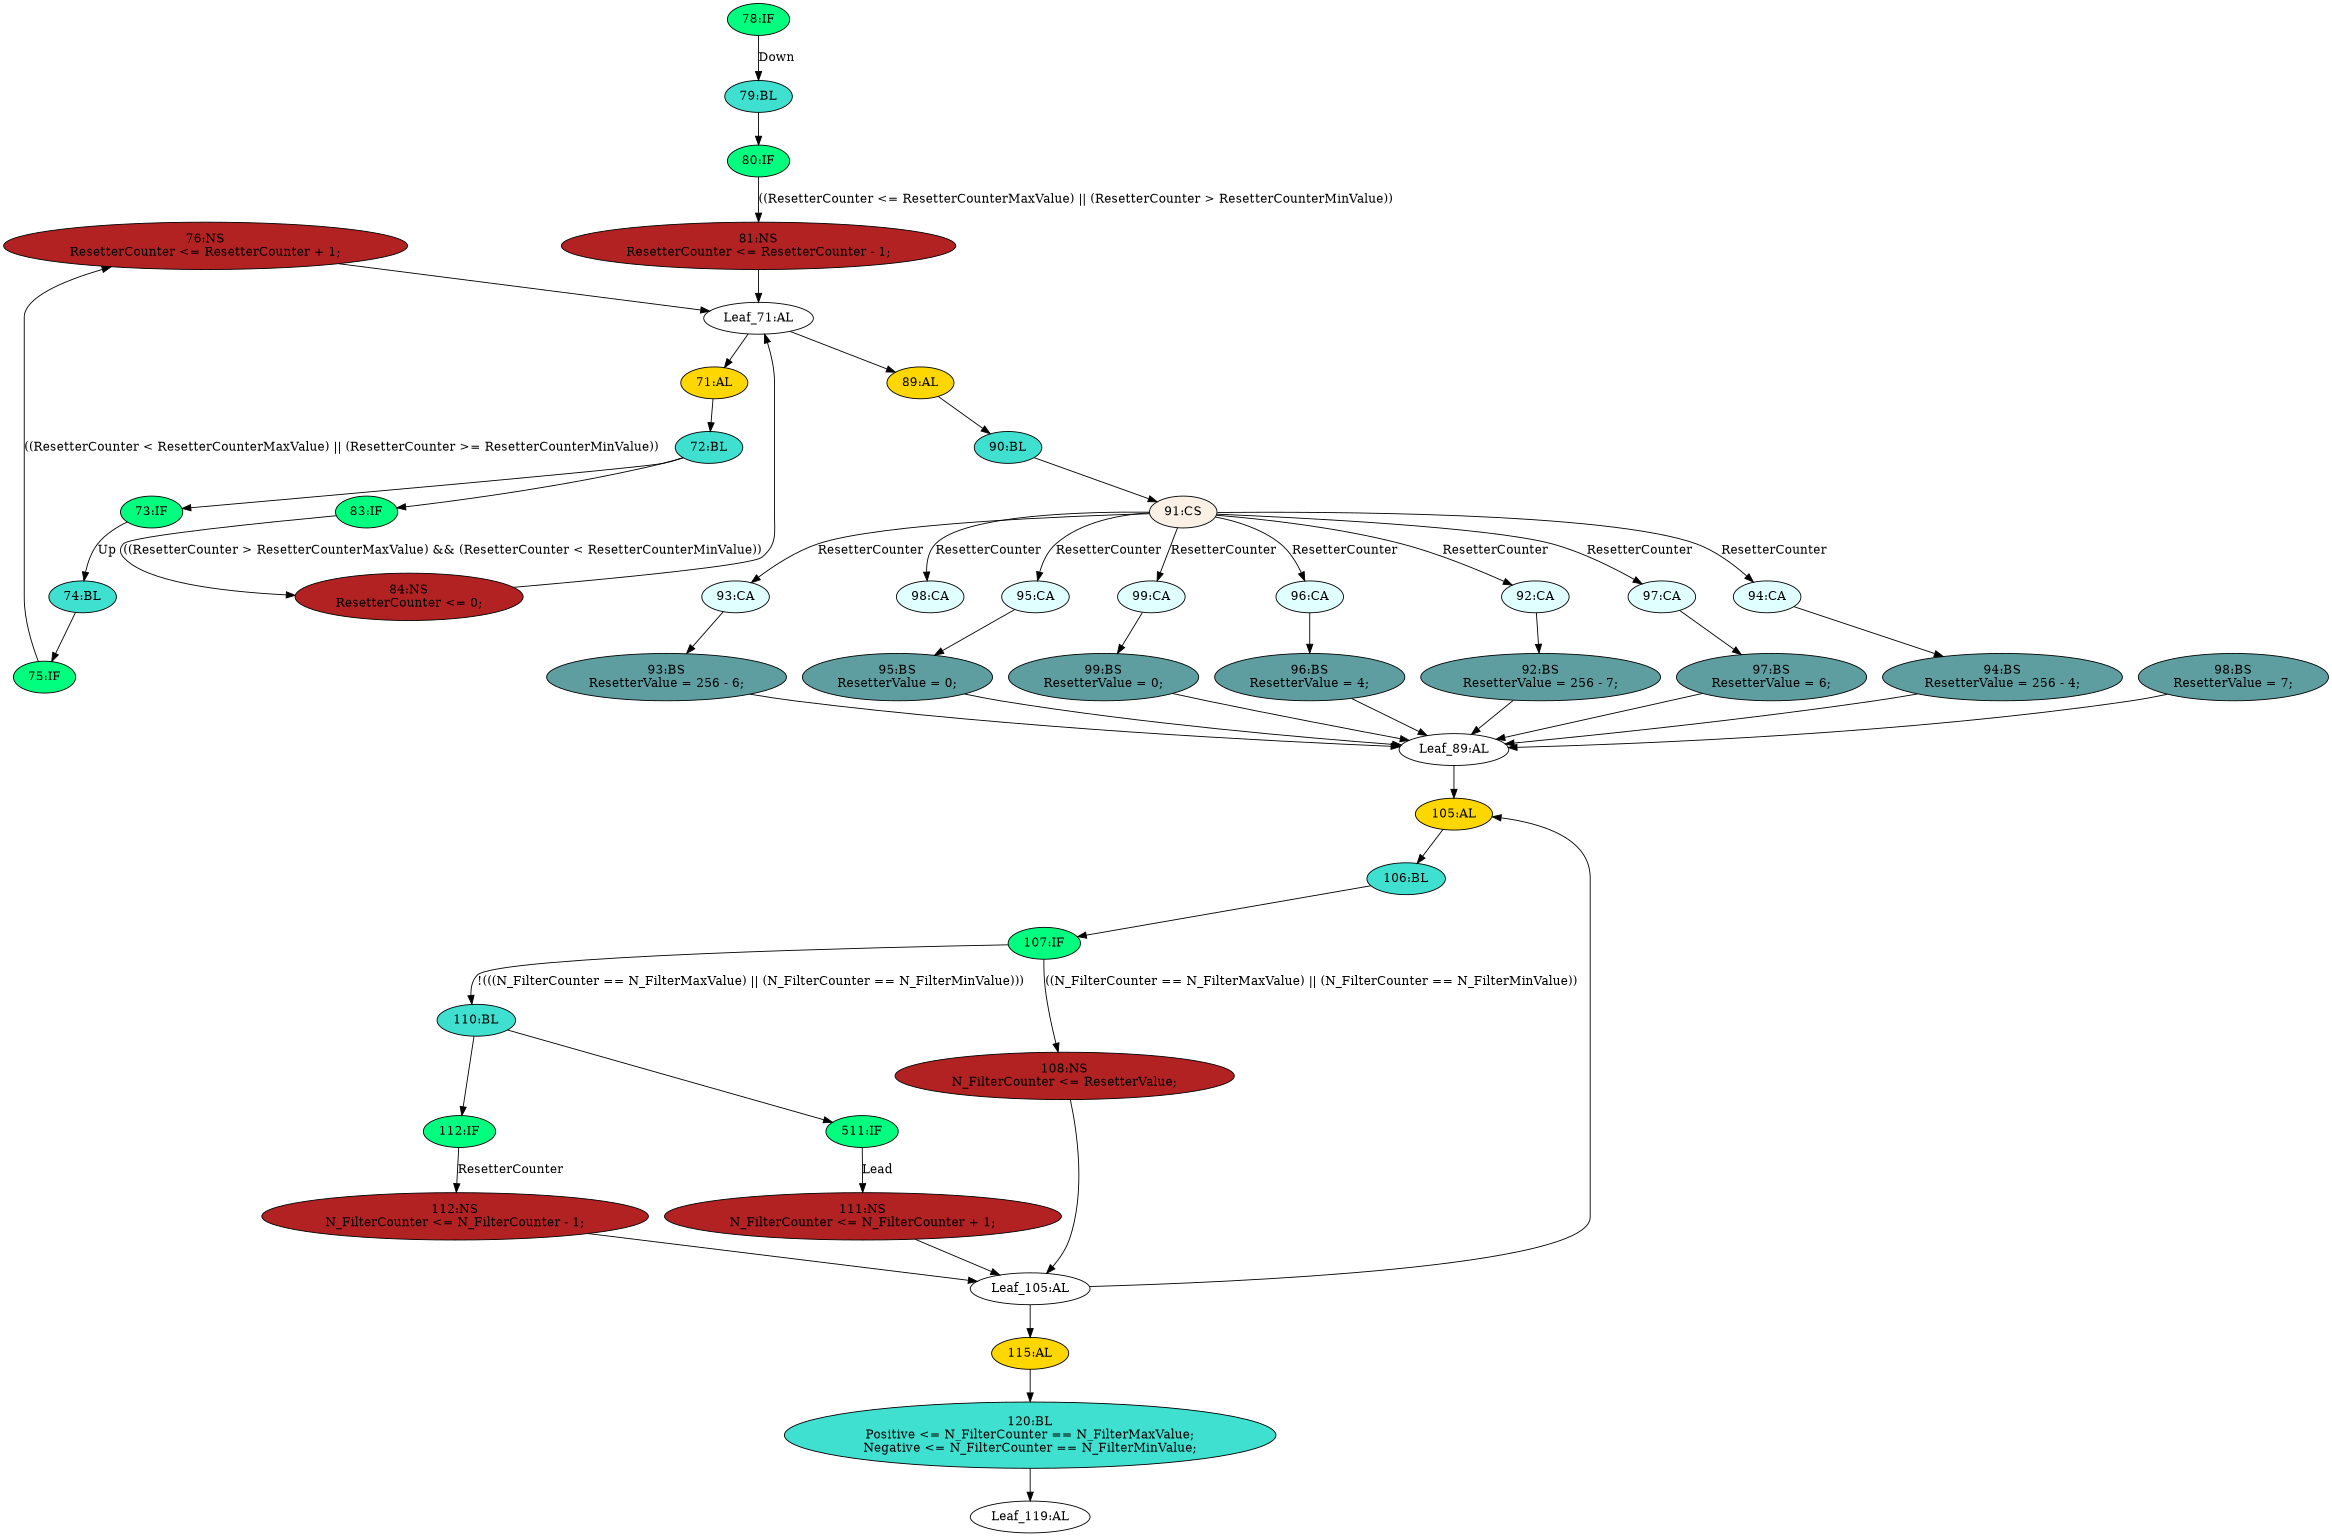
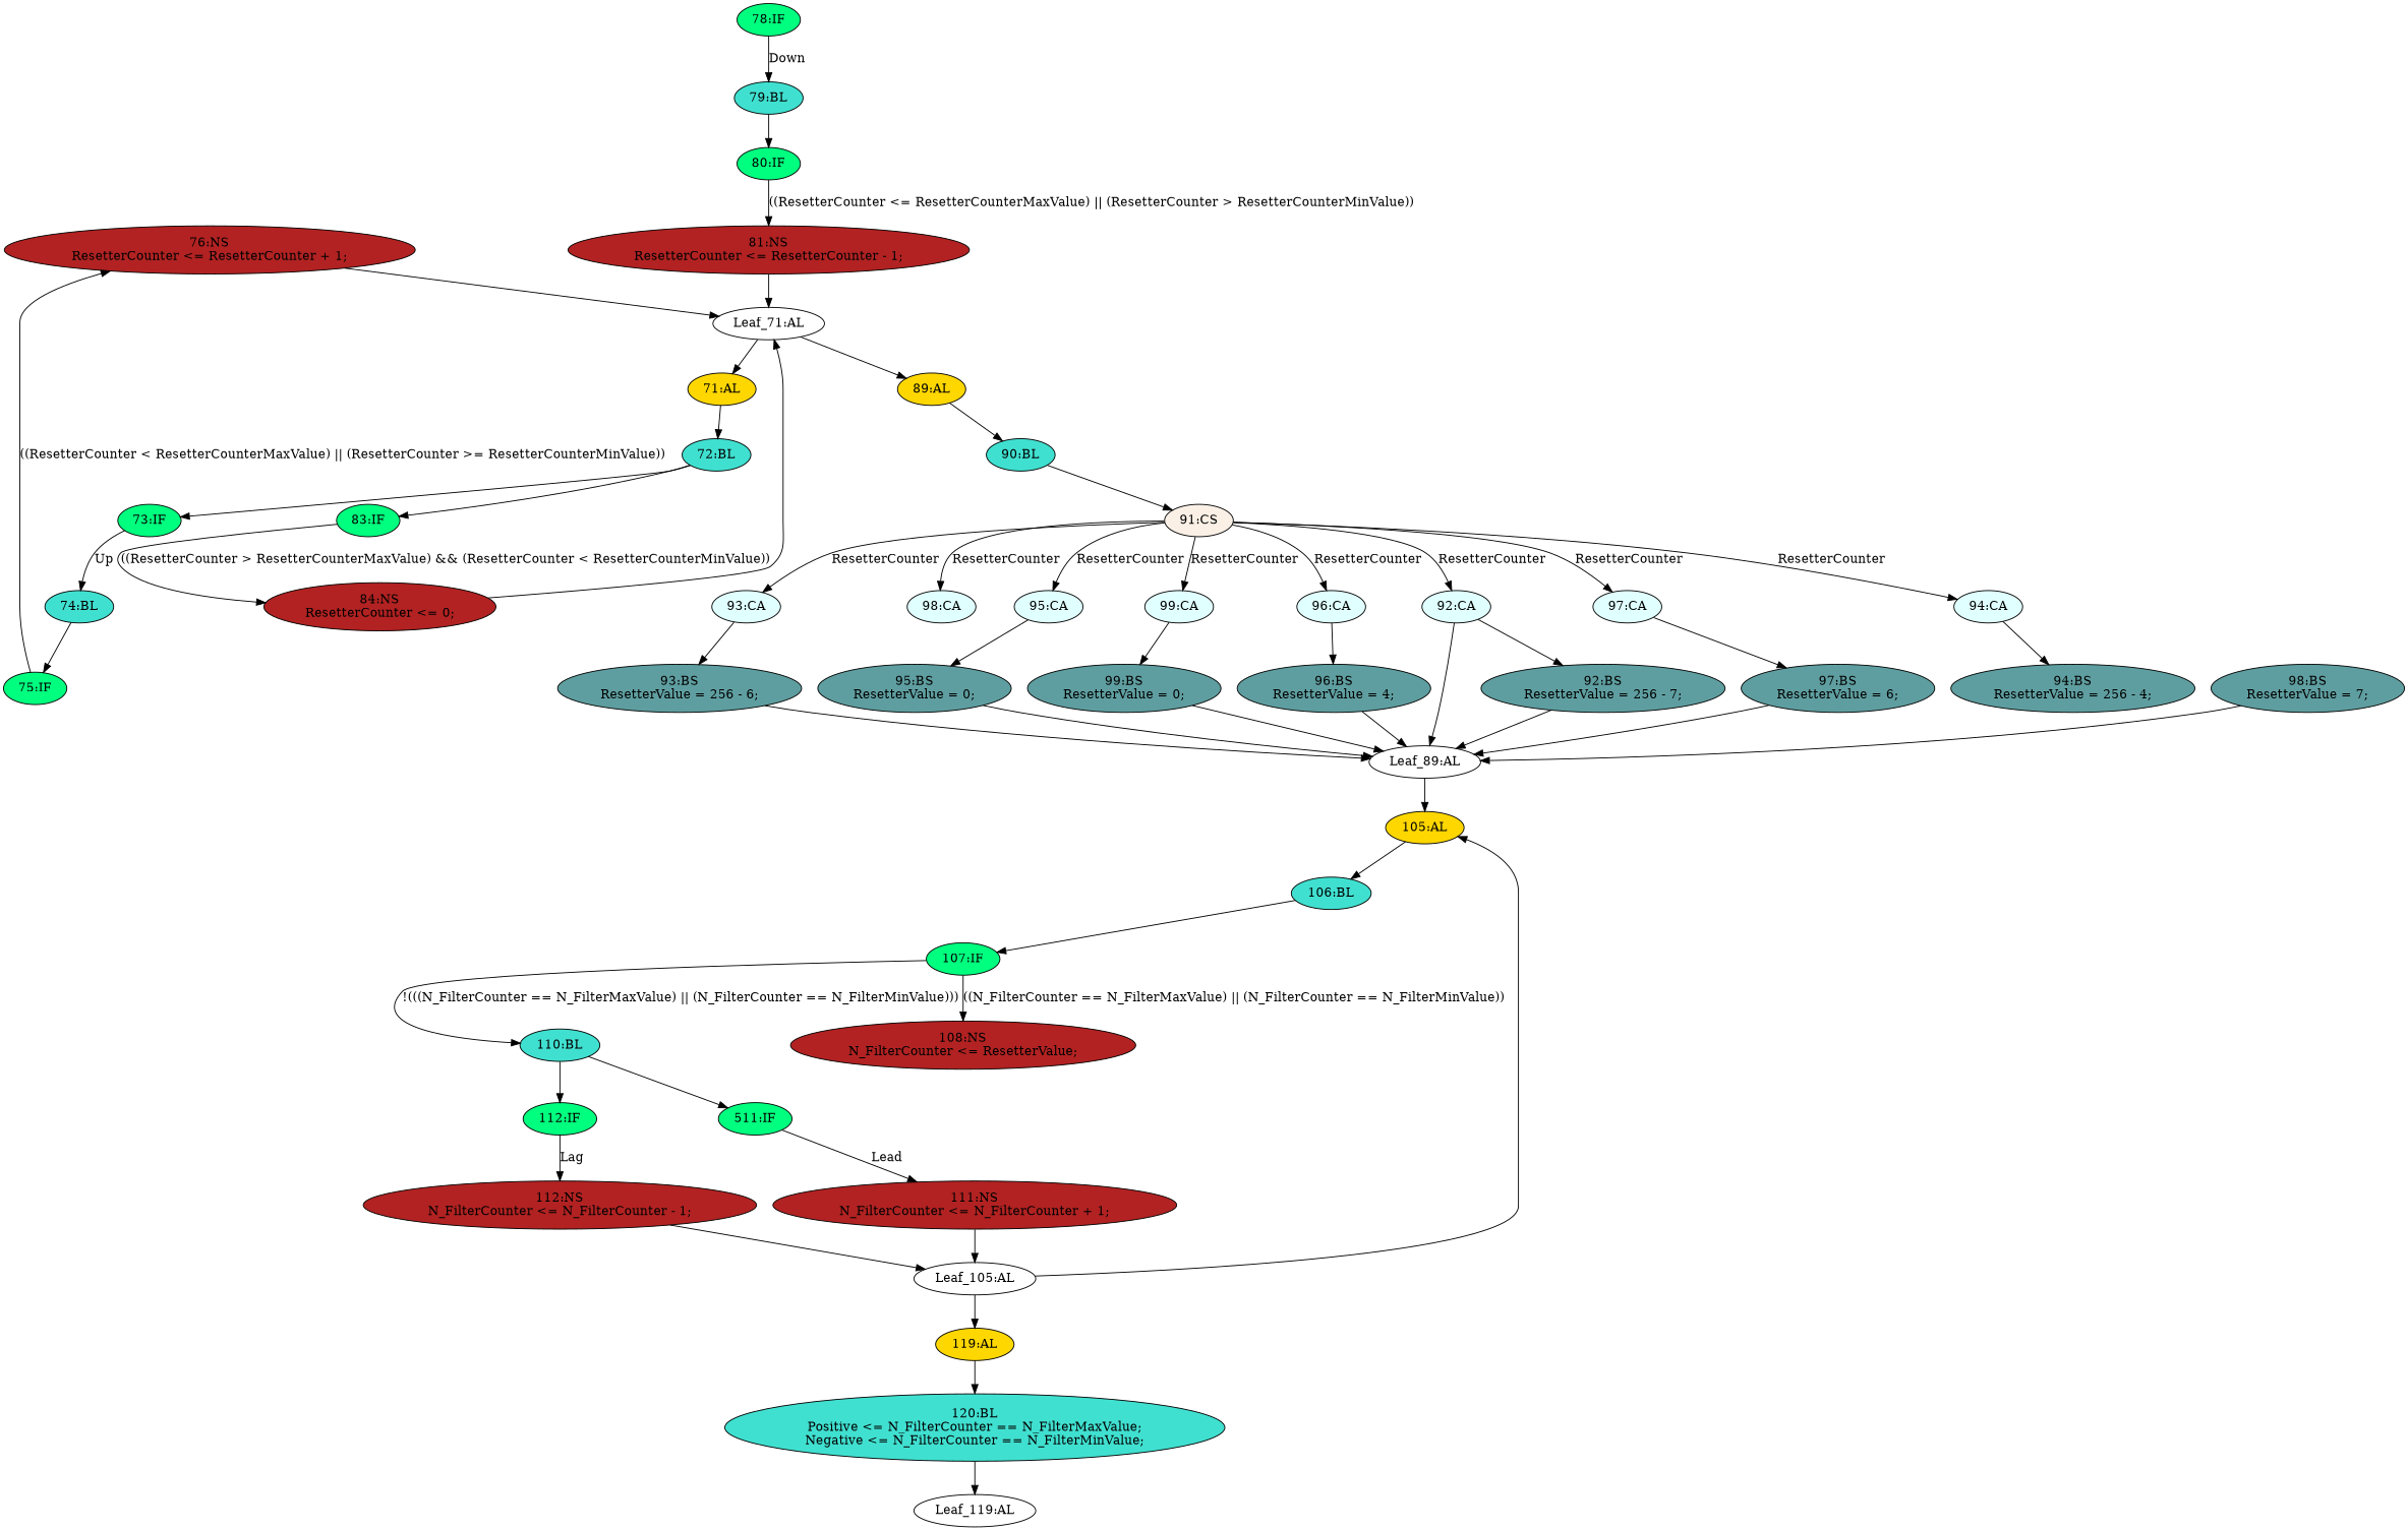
  strict digraph {
    node [fillcolor=lightcyan statements="[]" style=filled typ=Case]
    edge [cond="[]" lineno=None]
    n1 [ast="<pyverilog.vparser.ast.NonblockingSubstitution object at 0x7f6f36aaea90>" fillcolor=firebrick label="76:NS\nResetterCounter <= ResetterCounter + 1;" statements="[<pyverilog.vparser.ast.NonblockingSubstitution object at 0x7f6f36aaea90>]" typ=NonblockingSubstitution]
    n2 [def_var="['ResetterCounter']" label="Leaf_71:AL" fillcolor="" statements="" style="" typ=""]
    n3 [ast="<pyverilog.vparser.ast.Always object at 0x7f6f36ab0810>" clk_sens=False fillcolor=gold label="89:AL" sens="[]" typ=Always use_var="['ResetterCounter']"]
    n4 [ast="<pyverilog.vparser.ast.Always object at 0x7f6f36aae410>" clk_sens=True fillcolor=gold label="71:AL" sens="['MainClock']" typ=Always use_var="['ResetterCounterMaxValue', 'ResetterCounter', 'ResetterCounterMinValue', 'Down', 'Up']"]
    n5 [ast="<pyverilog.vparser.ast.Block object at 0x7f6f36ab0890>" fillcolor=turquoise label="90:BL" typ=Block]
    n6 [ast="<pyverilog.vparser.ast.Block object at 0x7f6f36aae510>" fillcolor=turquoise label="72:BL" typ=Block]
    n7 [ast="<pyverilog.vparser.ast.Case object at 0x7f6f36ab4710>" label="96:CA"]
    n8 [ast="<pyverilog.vparser.ast.BlockingSubstitution object at 0x7f6f36ab4810>" fillcolor=cadetblue label="96:BS\nResetterValue = 4;" statements="[<pyverilog.vparser.ast.BlockingSubstitution object at 0x7f6f36ab4810>]" typ=BlockingSubstitution]
    n9 [def_var="['ResetterValue']" label="Leaf_89:AL" fillcolor="" statements="" style="" typ=""]
    n10 [ast="<pyverilog.vparser.ast.Always object at 0x7f6f36676050>" clk_sens=True fillcolor=gold label="105:AL" sens="['MainClock']" typ=Always use_var="['Lead', 'N_FilterMaxValue', 'Lag', 'ResetterValue', 'N_FilterMinValue', 'N_FilterCounter']"]
    n11 [ast="<pyverilog.vparser.ast.Block object at 0x7f6f36aaeb50>" fillcolor=turquoise label="79:BL" typ=Block]
    n12 [ast="<pyverilog.vparser.ast.IfStatement object at 0x7f6f36aaef50>" fillcolor=springgreen label="80:IF" typ=IfStatement]
    n13 [ast="<pyverilog.vparser.ast.NonblockingSubstitution object at 0x7f6f36ab0190>" fillcolor=firebrick label="81:NS\nResetterCounter <= ResetterCounter - 1;" statements="[<pyverilog.vparser.ast.NonblockingSubstitution object at 0x7f6f36ab0190>]" typ=NonblockingSubstitution]
    n14 [ast="<pyverilog.vparser.ast.BlockingSubstitution object at 0x7f6f36ab4e90>" fillcolor=cadetblue label="99:BS\nResetterValue = 0;" statements="[<pyverilog.vparser.ast.BlockingSubstitution object at 0x7f6f36ab4e90>]" typ=BlockingSubstitution]
    n15 [ast="<pyverilog.vparser.ast.Block object at 0x7f6f366760d0>" fillcolor=turquoise label="106:BL" typ=Block]
    n16 [ast="<pyverilog.vparser.ast.IfStatement object at 0x7f6f36aaeb90>" fillcolor=springgreen label="78:IF" typ=IfStatement]
    n17 [ast="<pyverilog.vparser.ast.BlockingSubstitution object at 0x7f6f36ab45d0>" fillcolor=cadetblue label="95:BS\nResetterValue = 0;" statements="[<pyverilog.vparser.ast.BlockingSubstitution object at 0x7f6f36ab45d0>]" typ=BlockingSubstitution]
    n18 [ast="<pyverilog.vparser.ast.BlockingSubstitution object at 0x7f6f36ab4390>" fillcolor=cadetblue label="94:BS\nResetterValue = 256 - 4;" statements="[<pyverilog.vparser.ast.BlockingSubstitution object at 0x7f6f36ab4390>]" typ=BlockingSubstitution]
    n19 [ast="<pyverilog.vparser.ast.Case object at 0x7f6f36ab0b50>" label="92:CA"]
    n20 [ast="<pyverilog.vparser.ast.BlockingSubstitution object at 0x7f6f36ab0cd0>" fillcolor=cadetblue label="92:BS\nResetterValue = 256 - 7;" statements="[<pyverilog.vparser.ast.BlockingSubstitution object at 0x7f6f36ab0cd0>]" typ=BlockingSubstitution]
    n21 [ast="<pyverilog.vparser.ast.CaseStatement object at 0x7f6f36ab4d10>" fillcolor=linen label="91:CS" typ=CaseStatement]
    n22 [ast="<pyverilog.vparser.ast.Case object at 0x7f6f36ab4950>" label="97:CA"]
    n23 [ast="<pyverilog.vparser.ast.Case object at 0x7f6f36ab4210>" label="94:CA"]
    n24 [ast="<pyverilog.vparser.ast.Case object at 0x7f6f36ab0ed0>" label="93:CA"]
    n25 [ast="<pyverilog.vparser.ast.Case object at 0x7f6f36ab4b90>" label="98:CA"]
    n26 [ast="<pyverilog.vparser.ast.Case object at 0x7f6f36ab44d0>" label="95:CA"]
    n27 [ast="<pyverilog.vparser.ast.Case object at 0x7f6f36ab4d90>" label="99:CA"]
    n28 [ast="<pyverilog.vparser.ast.BlockingSubstitution object at 0x7f6f36ab4a50>" fillcolor=cadetblue label="97:BS\nResetterValue = 6;" statements="[<pyverilog.vparser.ast.BlockingSubstitution object at 0x7f6f36ab4a50>]" typ=BlockingSubstitution]
    n29 [ast="<pyverilog.vparser.ast.BlockingSubstitution object at 0x7f6f36ab4090>" fillcolor=cadetblue label="93:BS\nResetterValue = 256 - 6;" statements="[<pyverilog.vparser.ast.BlockingSubstitution object at 0x7f6f36ab4090>]" typ=BlockingSubstitution]
    n30 [ast="<pyverilog.vparser.ast.NonblockingSubstitution object at 0x7f6f36676bd0>" fillcolor=firebrick label="112:NS\nN_FilterCounter <= N_FilterCounter - 1;" statements="[<pyverilog.vparser.ast.NonblockingSubstitution object at 0x7f6f36676bd0>]" typ=NonblockingSubstitution]
    n31 [def_var="['N_FilterCounter']" label="Leaf_105:AL" fillcolor="" statements="" style="" typ=""]
-   n32 [ast="<pyverilog.vparser.ast.Always object at 0x7f6f36676d90>" clk_sens=True fillcolor=gold label="115:AL" sens="['MainClock']" typ=Always use_var="['N_FilterCounter']"]
+   n32 [ast="<pyverilog.vparser.ast.Always object at 0x7f6f36676d90>" clk_sens=True fillcolor=gold label="119:AL" sens="['MainClock']" typ=Always use_var="['N_FilterCounter']"]
    n33 [ast="<pyverilog.vparser.ast.Block object at 0x7f6f36676fd0>" fillcolor=turquoise label="120:BL\nPositive <= N_FilterCounter == N_FilterMaxValue;\nNegative <= N_FilterCounter == N_FilterMinValue;" statements="[<pyverilog.vparser.ast.NonblockingSubstitution object at 0x7f6f36676f50>, <pyverilog.vparser.ast.NonblockingSubstitution object at 0x7f6f3667e1d0>]" typ=Block]
    n34 [ast="<pyverilog.vparser.ast.Block object at 0x7f6f36aae3d0>" fillcolor=turquoise label="74:BL" typ=Block]
    n35 [ast="<pyverilog.vparser.ast.IfStatement object at 0x7f6f36aae890>" fillcolor=springgreen label="75:IF" typ=IfStatement]
    n36 [ast="<pyverilog.vparser.ast.IfStatement object at 0x7f6f36aaeb10>" fillcolor=springgreen label="73:IF" typ=IfStatement]
    n37 [ast="<pyverilog.vparser.ast.IfStatement object at 0x7f6f36ab0410>" fillcolor=springgreen label="83:IF" typ=IfStatement]
    n38 [ast="<pyverilog.vparser.ast.NonblockingSubstitution object at 0x7f6f36ab0550>" fillcolor=firebrick label="84:NS\nResetterCounter <= 0;" statements="[<pyverilog.vparser.ast.NonblockingSubstitution object at 0x7f6f36ab0550>]" typ=NonblockingSubstitution]
    n39 [ast="<pyverilog.vparser.ast.IfStatement object at 0x7f6f36676710>" fillcolor=springgreen label="511:IF" typ=IfStatement]
    n40 [ast="<pyverilog.vparser.ast.NonblockingSubstitution object at 0x7f6f366768d0>" fillcolor=firebrick label="111:NS\nN_FilterCounter <= N_FilterCounter + 1;" statements="[<pyverilog.vparser.ast.NonblockingSubstitution object at 0x7f6f366768d0>]" typ=NonblockingSubstitution]
    n41 [ast="<pyverilog.vparser.ast.IfStatement object at 0x7f6f36676550>" fillcolor=springgreen label="107:IF" typ=IfStatement]
    n42 [ast="<pyverilog.vparser.ast.NonblockingSubstitution object at 0x7f6f36676510>" fillcolor=firebrick label="108:NS\nN_FilterCounter <= ResetterValue;" statements="[<pyverilog.vparser.ast.NonblockingSubstitution object at 0x7f6f36676510>]" typ=NonblockingSubstitution]
    n43 [ast="<pyverilog.vparser.ast.Block object at 0x7f6f36676950>" fillcolor=turquoise label="110:BL" typ=Block]
    n44 [def_var="['Positive', 'Negative']" label="Leaf_119:AL" fillcolor="" statements="" style="" typ=""]
    n45 [ast="<pyverilog.vparser.ast.BlockingSubstitution object at 0x7f6f36ab4c90>" fillcolor=cadetblue label="98:BS\nResetterValue = 7;" statements="[<pyverilog.vparser.ast.BlockingSubstitution object at 0x7f6f36ab4c90>]" typ=BlockingSubstitution]
    n46 [ast="<pyverilog.vparser.ast.IfStatement object at 0x7f6f36676a10>" fillcolor=springgreen label="112:IF" typ=IfStatement]
    n1 -> n2
    n2 -> n3 [cond="" lineno=""]
    n2 -> n4 [cond="" lineno=""]
    n3 -> n5
    n4 -> n6
    n5 -> n21
    n6 -> n36
    n6 -> n37
    n7 -> n8
    n8 -> n9
    n9 -> n10 [cond="" lineno=""]
    n10 -> n15
    n11 -> n12
    n12 -> n13 [cond="['ResetterCounter', 'ResetterCounterMaxValue', 'ResetterCounter', 'ResetterCounterMinValue']" label="((ResetterCounter <= ResetterCounterMaxValue) || (ResetterCounter > ResetterCounterMinValue))" lineno=80]
    n13 -> n2
    n14 -> n9
    n15 -> n41
    n16 -> n11 [cond="['Down']" label=Down lineno=78]
    n17 -> n9
-   n18 -> n9
+   n19 -> n9
    n19 -> n20
    n20 -> n9
    n21 -> n7 [cond="['ResetterCounter']" label=ResetterCounter lineno=91]
    n21 -> n19 [cond="['ResetterCounter']" label=ResetterCounter lineno=91]
    n21 -> n22 [cond="['ResetterCounter']" label=ResetterCounter lineno=91]
    n21 -> n23 [cond="['ResetterCounter']" label=ResetterCounter lineno=91]
    n21 -> n24 [cond="['ResetterCounter']" label=ResetterCounter lineno=91]
    n21 -> n25 [cond="['ResetterCounter']" label=ResetterCounter lineno=91]
    n21 -> n26 [cond="['ResetterCounter']" label=ResetterCounter lineno=91]
    n21 -> n27 [cond="['ResetterCounter']" label=ResetterCounter lineno=91]
    n22 -> n28
    n23 -> n18
    n24 -> n29
    n26 -> n17
    n27 -> n14
    n28 -> n9
    n29 -> n9
    n30 -> n31
    n31 -> n10 [cond="" lineno=""]
    n31 -> n32 [cond="" lineno=""]
    n32 -> n33
    n33 -> n44
    n34 -> n35
    n35 -> n1 [cond="['ResetterCounter', 'ResetterCounterMaxValue', 'ResetterCounter', 'ResetterCounterMinValue']" label="((ResetterCounter < ResetterCounterMaxValue) || (ResetterCounter >= ResetterCounterMinValue))" lineno=75]
    n36 -> n34 [cond="['Up']" label=Up lineno=73]
    n37 -> n38 [cond="['ResetterCounter', 'ResetterCounterMaxValue', 'ResetterCounter', 'ResetterCounterMinValue']" label="((ResetterCounter > ResetterCounterMaxValue) && (ResetterCounter < ResetterCounterMinValue))" lineno=83]
    n38 -> n2
    n39 -> n40 [cond="['Lead']" label=Lead lineno=111]
    n40 -> n31
    n41 -> n42 [cond="['N_FilterCounter', 'N_FilterMaxValue', 'N_FilterCounter', 'N_FilterMinValue']" label="((N_FilterCounter == N_FilterMaxValue) || (N_FilterCounter == N_FilterMinValue))" lineno=107]
    n41 -> n43 [cond="['N_FilterCounter', 'N_FilterMaxValue', 'N_FilterCounter', 'N_FilterMinValue']" label="!(((N_FilterCounter == N_FilterMaxValue) || (N_FilterCounter == N_FilterMinValue)))" lineno=107]
-   n42 -> n31
    n43 -> n39
    n43 -> n46
    n45 -> n9
-   n46 -> n30 [cond="['Lag']" label=ResetterCounter lineno=112]
+   n46 -> n30 [cond="['Lag']" label=Lag lineno=112]
  }
